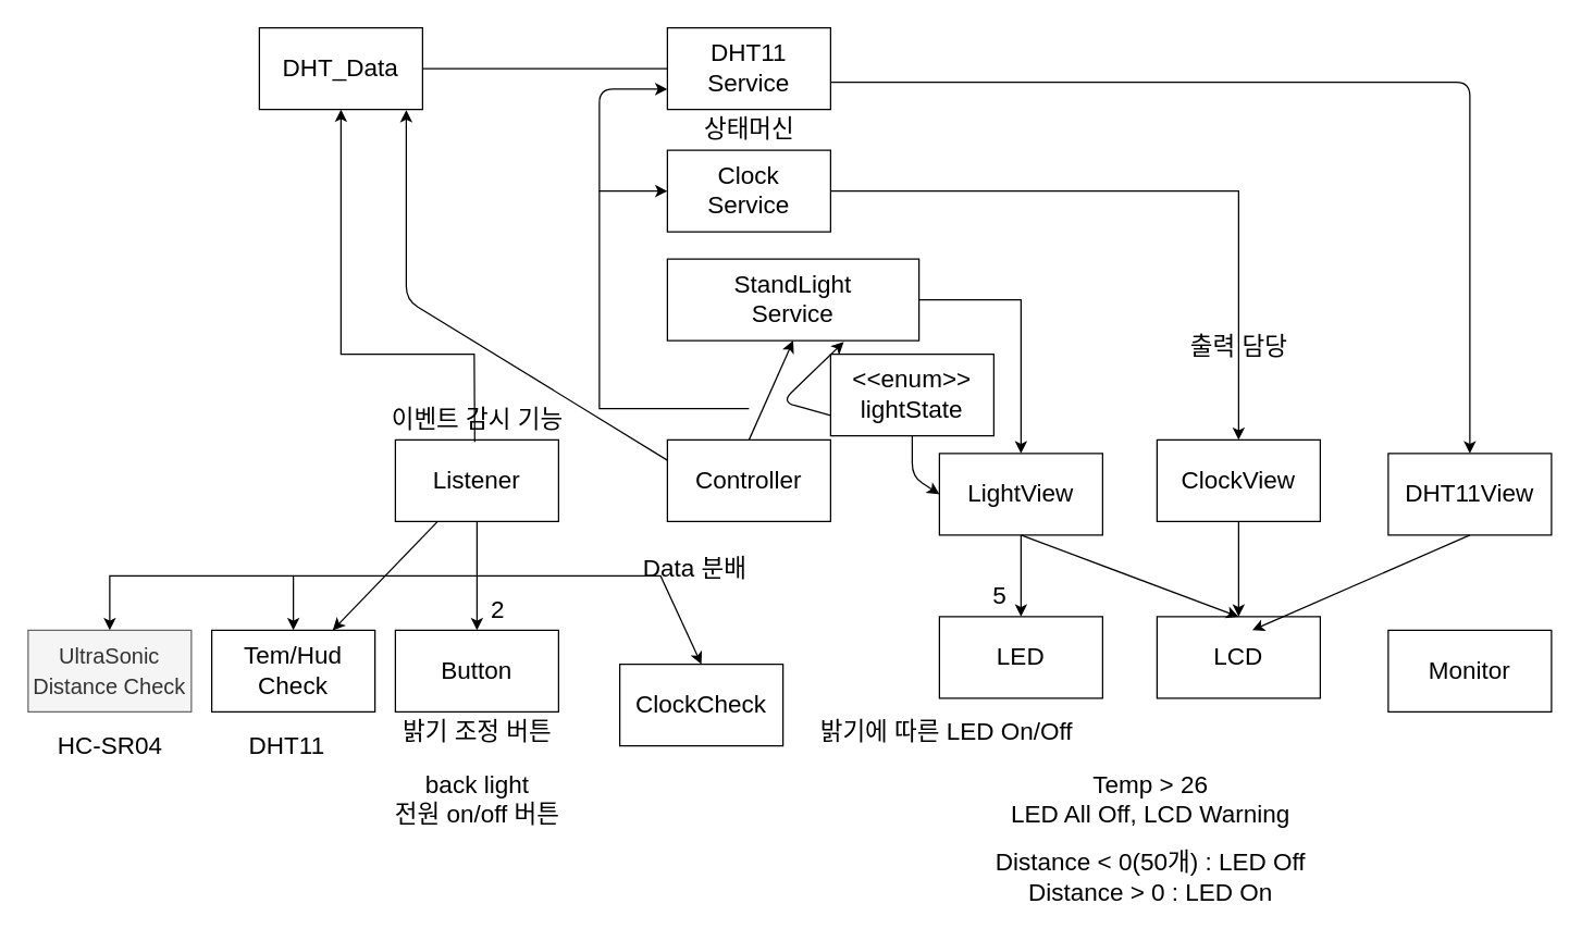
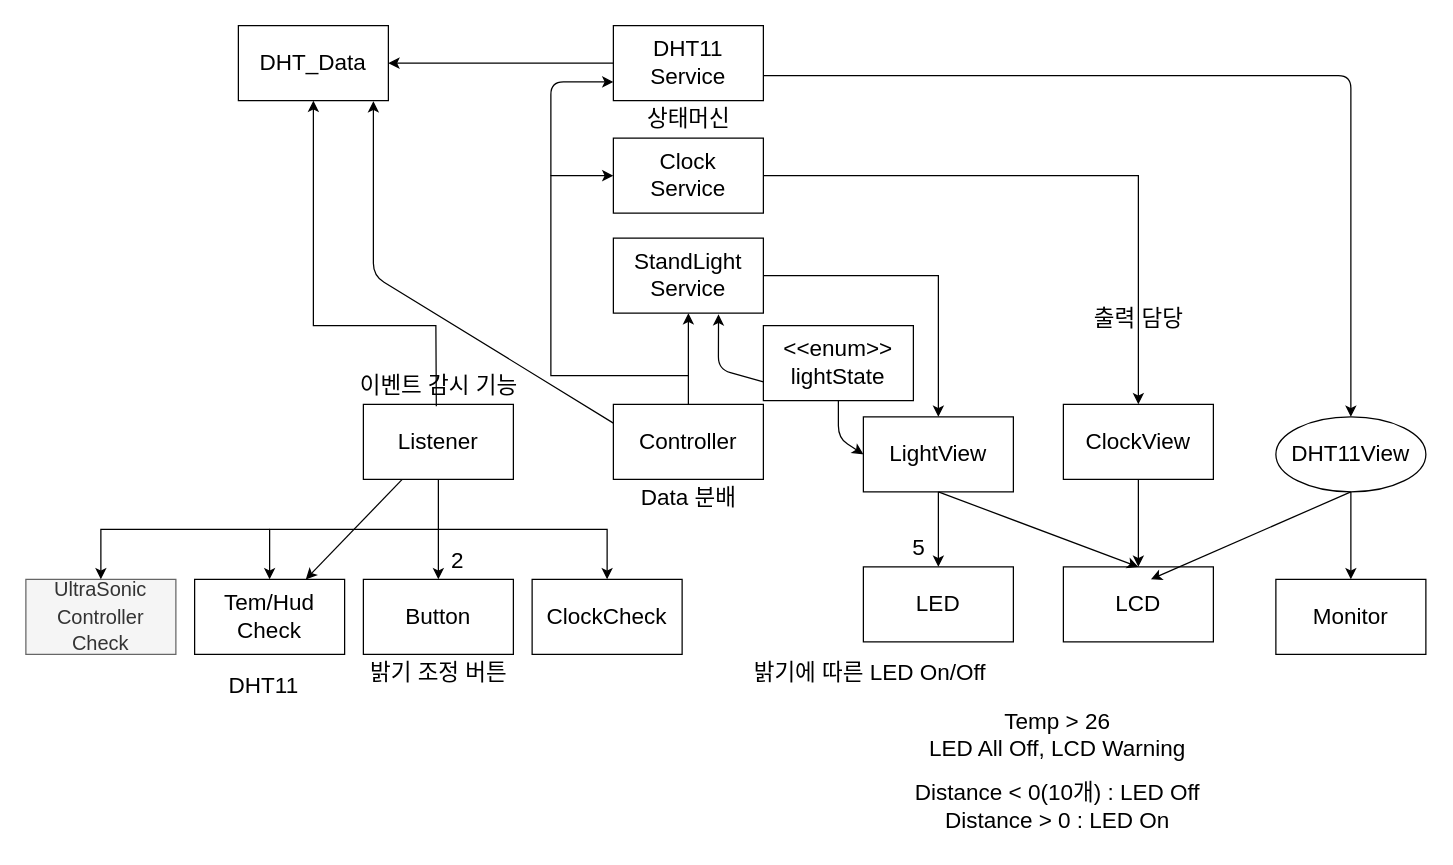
  <mxCell id="0" />
  <mxCell id="1" parent="0" />
  <mxCell id="2" value="상태머신" style="text;html=1;align=center;verticalAlign=middle;resizable=0;points=[];autosize=1;strokeColor=none;fillColor=default;fontSize=18;" parent="1" vertex="1"><mxGeometry x="505" y="80" width="90" height="30" as="geometry" /></mxCell>
  <mxCell id="3" value="Button" style="whiteSpace=wrap;html=1;fontSize=18;" parent="1" vertex="1"><mxGeometry x="290" y="463" width="120" height="60" as="geometry" /></mxCell>
  <mxCell id="4" value="" style="edgeStyle=none;html=1;fontSize=18;" parent="1" source="6" target="3" edge="1"><mxGeometry relative="1" as="geometry" /></mxCell>
  <mxCell id="5" value="" style="edgeStyle=none;html=1;fontSize=18;" parent="1" source="6" target="32" edge="1"><mxGeometry relative="1" as="geometry" /></mxCell>
  <mxCell id="6" value="Listener" style="whiteSpace=wrap;html=1;fontSize=18;" parent="1" vertex="1"><mxGeometry x="290" y="323" width="120" height="60" as="geometry" /></mxCell>
  <mxCell id="7" value="" style="edgeStyle=none;html=1;fontSize=18;exitX=0.5;exitY=0;exitDx=0;exitDy=0;entryX=0.5;entryY=1;entryDx=0;entryDy=0;" parent="1" source="8" target="12" edge="1"><mxGeometry relative="1" as="geometry"><mxPoint x="580" y="270" as="targetPoint" /></mxGeometry></mxCell>
  <mxCell id="8" value="Controller" style="whiteSpace=wrap;html=1;fontSize=18;" parent="1" vertex="1"><mxGeometry x="490" y="323" width="120" height="60" as="geometry" /></mxCell>
  <mxCell id="9" value="LightView" style="whiteSpace=wrap;html=1;fontSize=18;" parent="1" vertex="1"><mxGeometry x="690" y="333" width="120" height="60" as="geometry" /></mxCell>
  <mxCell id="10" value="LED" style="whiteSpace=wrap;html=1;fontSize=18;" parent="1" vertex="1"><mxGeometry x="690" y="453" width="120" height="60" as="geometry" /></mxCell>
  <mxCell id="11" style="edgeStyle=orthogonalEdgeStyle;html=1;exitX=1;exitY=0.5;exitDx=0;exitDy=0;entryX=0.5;entryY=0;entryDx=0;entryDy=0;fontSize=18;rounded=0;" parent="1" source="12" target="9" edge="1"><mxGeometry relative="1" as="geometry" /></mxCell>
- <mxCell id="12" value="StandLight&lt;br&gt;Service" style="whiteSpace=wrap;html=1;fontSize=18;" parent="1" vertex="1"><mxGeometry x="490" y="190" width="185" height="60" as="geometry" /></mxCell>
+ <mxCell id="12" value="StandLight&lt;br&gt;Service" style="whiteSpace=wrap;html=1;fontSize=18;" parent="1" vertex="1"><mxGeometry x="490" y="190" width="120" height="60" as="geometry" /></mxCell>
  <mxCell id="13" value="이벤트 감시 기능" style="text;html=1;align=center;verticalAlign=middle;resizable=0;points=[];autosize=1;strokeColor=none;fillColor=none;fontSize=18;" parent="1" vertex="1"><mxGeometry x="275" y="293" width="150" height="30" as="geometry" /></mxCell>
  <mxCell id="14" value="밝기 조정 버튼" style="text;html=1;align=center;verticalAlign=middle;resizable=0;points=[];autosize=1;strokeColor=none;fillColor=none;fontSize=18;" parent="1" vertex="1"><mxGeometry x="285" y="523" width="130" height="30" as="geometry" /></mxCell>
- <mxCell id="15" value="Data 분배" style="text;html=1;align=center;verticalAlign=middle;resizable=0;points=[];autosize=1;strokeColor=none;fillColor=none;fontSize=18;" parent="1" vertex="1"><mxGeometry x="465" y="403" width="90" height="30" as="geometry" /></mxCell>
+ <mxCell id="15" value="Data 분배" style="text;html=1;align=center;verticalAlign=middle;resizable=0;points=[];autosize=1;strokeColor=none;fillColor=none;fontSize=18;" parent="1" vertex="1"><mxGeometry x="505" y="383" width="90" height="30" as="geometry" /></mxCell>
  <mxCell id="16" value="" style="edgeStyle=none;rounded=1;html=1;fontSize=16;exitX=0.5;exitY=1;exitDx=0;exitDy=0;entryX=0;entryY=0.5;entryDx=0;entryDy=0;" parent="1" source="50" target="9" edge="1"><mxGeometry relative="1" as="geometry"><mxPoint x="675" y="370" as="targetPoint" /><Array as="points"><mxPoint x="670" y="350" /></Array></mxGeometry></mxCell>
  <mxCell id="17" value="출력 담당" style="text;html=1;align=center;verticalAlign=middle;resizable=0;points=[];autosize=1;strokeColor=none;fillColor=none;fontSize=18;" parent="1" vertex="1"><mxGeometry x="865" y="240" width="90" height="30" as="geometry" /></mxCell>
  <mxCell id="18" value="밝기에 따른 LED On/Off" style="text;html=1;align=center;verticalAlign=middle;resizable=0;points=[];autosize=1;strokeColor=none;fillColor=none;fontSize=18;" parent="1" vertex="1"><mxGeometry x="590" y="523" width="210" height="30" as="geometry" /></mxCell>
  <mxCell id="19" value="2" style="text;html=1;align=center;verticalAlign=middle;resizable=0;points=[];autosize=1;strokeColor=none;fillColor=none;fontSize=18;" parent="1" vertex="1"><mxGeometry x="350" y="433" width="30" height="30" as="geometry" /></mxCell>
  <mxCell id="20" value="5" style="text;html=1;align=center;verticalAlign=middle;resizable=0;points=[];autosize=1;strokeColor=none;fillColor=none;fontSize=18;rotation=0;" parent="1" vertex="1"><mxGeometry x="719" y="423" width="30" height="30" as="geometry" /></mxCell>
  <mxCell id="21" value="LCD" style="whiteSpace=wrap;html=1;fontSize=18;" parent="1" vertex="1"><mxGeometry x="850" y="453" width="120" height="60" as="geometry" /></mxCell>
  <mxCell id="22" value="Clock&lt;br&gt;Service" style="whiteSpace=wrap;html=1;fontSize=18;" parent="1" vertex="1"><mxGeometry x="490" y="110" width="120" height="60" as="geometry" /></mxCell>
  <mxCell id="23" value="" style="endArrow=classic;html=1;rounded=0;entryX=0;entryY=0.5;entryDx=0;entryDy=0;" parent="1" target="22" edge="1"><mxGeometry width="50" height="50" relative="1" as="geometry"><mxPoint x="550" y="300" as="sourcePoint" /><mxPoint x="640" y="190" as="targetPoint" /><Array as="points"><mxPoint x="440" y="300" /><mxPoint x="440" y="140" /></Array></mxGeometry></mxCell>
  <mxCell id="24" value="" style="endArrow=classic;html=1;rounded=0;exitX=1;exitY=0.5;exitDx=0;exitDy=0;entryX=0.5;entryY=0;entryDx=0;entryDy=0;" parent="1" source="22" target="25" edge="1"><mxGeometry width="50" height="50" relative="1" as="geometry"><mxPoint x="590" y="240" as="sourcePoint" /><mxPoint x="891.778" y="50" as="targetPoint" /><Array as="points"><mxPoint x="910" y="140" /></Array></mxGeometry></mxCell>
  <mxCell id="25" value="ClockView" style="whiteSpace=wrap;html=1;fontSize=18;" parent="1" vertex="1"><mxGeometry x="850" y="323" width="120" height="60" as="geometry" /></mxCell>
  <mxCell id="26" value="" style="endArrow=classic;html=1;rounded=0;entryX=0.5;entryY=0;entryDx=0;entryDy=0;exitX=0.5;exitY=1;exitDx=0;exitDy=0;" parent="1" source="25" target="21" edge="1"><mxGeometry width="50" height="50" relative="1" as="geometry"><mxPoint x="900" y="313" as="sourcePoint" /><mxPoint x="950" y="263" as="targetPoint" /></mxGeometry></mxCell>
  <mxCell id="27" value="" style="endArrow=classic;html=1;rounded=0;exitX=0.5;exitY=1;exitDx=0;exitDy=0;entryX=0.5;entryY=0;entryDx=0;entryDy=0;" parent="1" source="9" target="10" edge="1"><mxGeometry width="50" height="50" relative="1" as="geometry"><mxPoint x="750" y="393" as="sourcePoint" /><mxPoint x="750" y="433" as="targetPoint" /></mxGeometry></mxCell>
- <mxCell id="28" value="ClockCheck" style="whiteSpace=wrap;html=1;fontSize=18;" parent="1" vertex="1"><mxGeometry x="455" y="488" width="120" height="60" as="geometry" /></mxCell>
+ <mxCell id="28" value="ClockCheck" style="whiteSpace=wrap;html=1;fontSize=18;" parent="1" vertex="1"><mxGeometry x="425" y="463" width="120" height="60" as="geometry" /></mxCell>
  <mxCell id="29" value="" style="endArrow=classic;html=1;rounded=0;entryX=0.5;entryY=0;entryDx=0;entryDy=0;" parent="1" target="28" edge="1"><mxGeometry width="50" height="50" relative="1" as="geometry"><mxPoint x="350" y="423" as="sourcePoint" /><mxPoint x="510" y="453" as="targetPoint" /><Array as="points"><mxPoint x="485" y="423" /></Array></mxGeometry></mxCell>
  <mxCell id="30" value="" style="endArrow=classic;html=1;rounded=0;exitX=0.5;exitY=1;exitDx=0;exitDy=0;entryX=0.5;entryY=0;entryDx=0;entryDy=0;" parent="1" source="9" target="21" edge="1"><mxGeometry width="50" height="50" relative="1" as="geometry"><mxPoint x="770" y="383" as="sourcePoint" /><mxPoint x="770" y="453" as="targetPoint" /></mxGeometry></mxCell>
- <mxCell id="31" value="back light &lt;br&gt;전원 on/off 버튼" style="text;html=1;align=center;verticalAlign=middle;resizable=0;points=[];autosize=1;strokeColor=none;fillColor=none;fontSize=18;" parent="1" vertex="1"><mxGeometry x="280" y="563" width="140" height="50" as="geometry" /></mxCell>
  <mxCell id="32" value="Tem/Hud Check" style="whiteSpace=wrap;html=1;fontSize=18;" parent="1" vertex="1"><mxGeometry x="155" y="463" width="120" height="60" as="geometry" /></mxCell>
  <mxCell id="33" value="" style="endArrow=classic;html=1;entryX=0.5;entryY=0;entryDx=0;entryDy=0;rounded=0;" parent="1" target="32" edge="1"><mxGeometry width="50" height="50" relative="1" as="geometry"><mxPoint x="350" y="423" as="sourcePoint" /><mxPoint x="265" y="503" as="targetPoint" /><Array as="points"><mxPoint x="215" y="423" /></Array></mxGeometry></mxCell>
  <mxCell id="34" value="DHT11" style="text;html=1;align=center;verticalAlign=middle;resizable=0;points=[];autosize=1;strokeColor=none;fillColor=none;fontSize=18;" parent="1" vertex="1"><mxGeometry x="175" y="533" width="70" height="30" as="geometry" /></mxCell>
  <mxCell id="35" value="Temp &amp;gt; 26&lt;br&gt;LED All Off, LCD Warning" style="text;html=1;align=center;verticalAlign=middle;resizable=0;points=[];autosize=1;strokeColor=none;fillColor=none;fontSize=18;" parent="1" vertex="1"><mxGeometry x="735" y="563" width="220" height="50" as="geometry" /></mxCell>
- <mxCell id="36" value="&lt;font style=&quot;font-size: 16px&quot;&gt;UltraSonic&lt;br&gt;Distance Check&lt;/font&gt;" style="whiteSpace=wrap;html=1;fontSize=18;fillColor=#f5f5f5;fontColor=#333333;strokeColor=#666666;" parent="1" vertex="1"><mxGeometry x="20" y="463" width="120" height="60" as="geometry" /></mxCell>
- <mxCell id="37" value="HC-SR04" style="text;html=1;align=center;verticalAlign=middle;resizable=0;points=[];autosize=1;strokeColor=none;fillColor=none;fontSize=18;" parent="1" vertex="1"><mxGeometry x="35" y="533" width="90" height="30" as="geometry" /></mxCell>
+ <mxCell id="36" value="&lt;font style=&quot;font-size: 16px&quot;&gt;UltraSonic&lt;br&gt;Controller Check&lt;/font&gt;" style="whiteSpace=wrap;html=1;fontSize=18;fillColor=#f5f5f5;fontColor=#333333;strokeColor=#666666;" parent="1" vertex="1"><mxGeometry x="20" y="463" width="120" height="60" as="geometry" /></mxCell>
  <mxCell id="38" value="" style="endArrow=classic;html=1;entryX=0.5;entryY=0;entryDx=0;entryDy=0;rounded=0;" parent="1" edge="1"><mxGeometry width="50" height="50" relative="1" as="geometry"><mxPoint x="215" y="423" as="sourcePoint" /><mxPoint x="80" y="463" as="targetPoint" /><Array as="points"><mxPoint x="80" y="423" /></Array></mxGeometry></mxCell>
  <mxCell id="39" style="edgeStyle=none;rounded=1;html=1;entryX=0.9;entryY=1.007;entryDx=0;entryDy=0;exitX=0;exitY=0.25;exitDx=0;exitDy=0;entryPerimeter=0;" parent="1" target="40" edge="1"><mxGeometry relative="1" as="geometry"><mxPoint x="350" y="130" as="targetPoint" /><mxPoint x="490" y="338" as="sourcePoint" /><Array as="points"><mxPoint x="298" y="220" /></Array></mxGeometry></mxCell>
  <mxCell id="40" value="DHT_Data" style="whiteSpace=wrap;html=1;fontSize=18;" parent="1" vertex="1"><mxGeometry x="190" width="120" height="60" as="geometry" y="20" /></mxCell>
  <mxCell id="41" value="" style="endArrow=classic;html=1;rounded=0;exitX=0.489;exitY=1.047;exitDx=0;exitDy=0;exitPerimeter=0;entryX=0.5;entryY=1;entryDx=0;entryDy=0;" parent="1" target="40" edge="1"><mxGeometry width="50" height="50" relative="1" as="geometry"><mxPoint x="348.35" y="324.41" as="sourcePoint" /><mxPoint x="440" y="200" as="targetPoint" /><Array as="points"><mxPoint x="348" y="260" /><mxPoint x="250" y="260" /></Array></mxGeometry></mxCell>
  <mxCell id="42" style="edgeStyle=none;html=1;entryX=0.5;entryY=0;entryDx=0;entryDy=0;" parent="1" target="44" edge="1"><mxGeometry relative="1" as="geometry"><Array as="points"><mxPoint x="1080" y="60" /></Array><mxPoint x="610" y="60" as="sourcePoint" /></mxGeometry></mxCell>
- <mxCell id="44" value="DHT11View" style="whiteSpace=wrap;html=1;fontSize=18;" parent="1" vertex="1"><mxGeometry x="1020" y="333" width="120" height="60" as="geometry" /></mxCell>
+ <mxCell id="43" style="edgeStyle=none;rounded=1;html=1;exitX=0.5;exitY=1;exitDx=0;exitDy=0;entryX=0.5;entryY=0;entryDx=0;entryDy=0;" parent="1" source="44" target="46" edge="1"><mxGeometry relative="1" as="geometry" /></mxCell>
+ <mxCell id="44" value="DHT11View" style="ellipse;whiteSpace=wrap;html=1;fontSize=18;" parent="1" vertex="1"><mxGeometry x="1020" y="333" width="120" height="60" as="geometry" /></mxCell>
  <mxCell id="45" value="" style="endArrow=classic;html=1;rounded=0;exitX=0.5;exitY=1;exitDx=0;exitDy=0;entryX=0.5;entryY=0;entryDx=0;entryDy=0;" parent="1" source="44" edge="1"><mxGeometry width="50" height="50" relative="1" as="geometry"><mxPoint x="930" y="403" as="sourcePoint" /><mxPoint x="920" y="463" as="targetPoint" /></mxGeometry></mxCell>
  <mxCell id="46" value="Monitor" style="whiteSpace=wrap;html=1;fontSize=18;" parent="1" vertex="1"><mxGeometry x="1020" y="463" width="120" height="60" as="geometry" /></mxCell>
- <mxCell id="47" style="edgeStyle=none;rounded=0;html=1;exitX=0;exitY=0.5;exitDx=0;exitDy=0;entryX=1;entryY=0.5;entryDx=0;entryDy=0;endArrow=none;" parent="1" source="48" target="40" edge="1"><mxGeometry relative="1" as="geometry"><Array as="points" /><mxPoint x="320" y="60" as="targetPoint" /></mxGeometry></mxCell>
+ <mxCell id="47" style="edgeStyle=none;rounded=0;html=1;exitX=0;exitY=0.5;exitDx=0;exitDy=0;entryX=1;entryY=0.5;entryDx=0;entryDy=0;" parent="1" source="48" target="40" edge="1"><mxGeometry relative="1" as="geometry"><Array as="points" /><mxPoint x="320" y="60" as="targetPoint" /></mxGeometry></mxCell>
  <mxCell id="48" value="DHT11&lt;br&gt;Service" style="whiteSpace=wrap;html=1;fontSize=18;" parent="1" vertex="1"><mxGeometry x="490" width="120" height="60" as="geometry" y="20" /></mxCell>
  <mxCell id="49" value="" style="endArrow=classic;html=1;entryX=0;entryY=0.75;entryDx=0;entryDy=0;rounded=1;" parent="1" target="48" edge="1"><mxGeometry width="50" height="50" relative="1" as="geometry"><mxPoint x="440" y="140" as="sourcePoint" /><mxPoint x="300" y="130" as="targetPoint" /><Array as="points"><mxPoint x="440" y="65" /></Array></mxGeometry></mxCell>
  <mxCell id="50" value="&amp;lt;&amp;lt;enum&amp;gt;&amp;gt;&lt;br&gt;lightState" style="whiteSpace=wrap;html=1;fontSize=18;" parent="1" vertex="1"><mxGeometry x="610" y="260" width="120" height="60" as="geometry" /></mxCell>
  <mxCell id="51" value="" style="edgeStyle=none;rounded=1;html=1;fontSize=16;exitX=0;exitY=0.75;exitDx=0;exitDy=0;entryX=0.701;entryY=1.016;entryDx=0;entryDy=0;entryPerimeter=0;" parent="1" source="50" target="12" edge="1"><mxGeometry relative="1" as="geometry"><mxPoint x="830" y="250" as="sourcePoint" /><mxPoint x="778.584" y="333" as="targetPoint" /><Array as="points"><mxPoint x="574" y="295" /></Array></mxGeometry></mxCell>
- <mxCell id="52" value="Distance &amp;lt; 0(50개) : LED Off&lt;br&gt;Distance &amp;gt; 0 : LED On" style="text;html=1;align=center;verticalAlign=middle;resizable=0;points=[];autosize=1;strokeColor=none;fillColor=none;fontSize=18;" parent="1" vertex="1"><mxGeometry x="725" y="620" width="240" height="50" as="geometry" /></mxCell>
+ <mxCell id="52" value="Distance &amp;lt; 0(10개) : LED Off&lt;br&gt;Distance &amp;gt; 0 : LED On" style="text;html=1;align=center;verticalAlign=middle;resizable=0;points=[];autosize=1;strokeColor=none;fillColor=none;fontSize=18;" parent="1" vertex="1"><mxGeometry x="725" y="620" width="240" height="50" as="geometry" /></mxCell>
